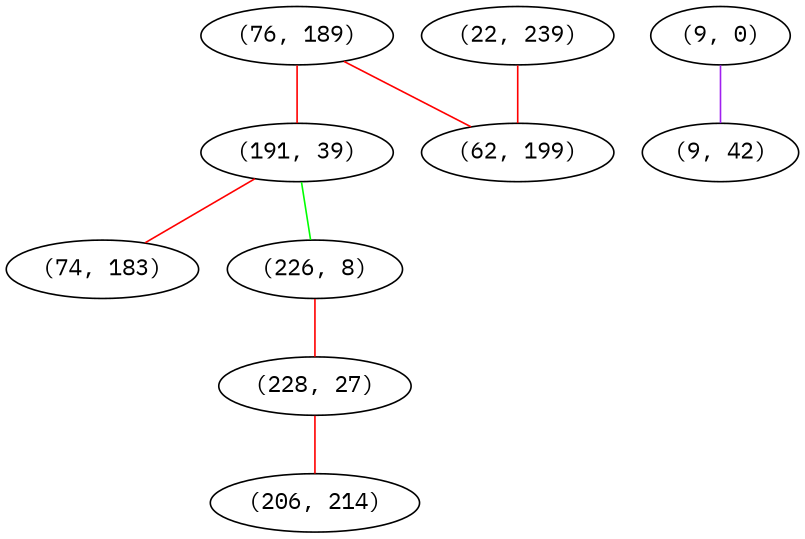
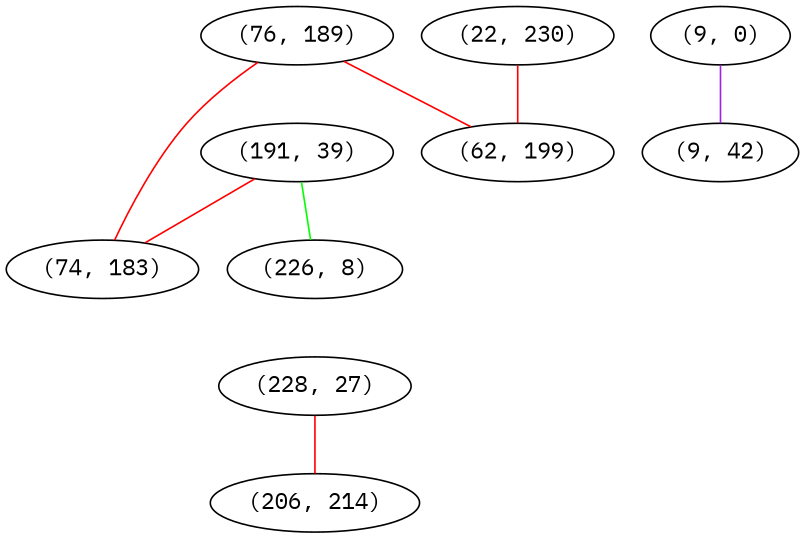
  graph {
    fontname="IBM Plex Mono"
    node [fontname="IBM Plex Mono"]
    edge [color=red fontname="IBM Plex Mono" weight=1]
    n1 [label="(76, 189)"]
    "(74, 183)"
    "(62, 199)"
    n4 [label="(9, 0)"]
    "(9, 42)"
    "(191, 39)"
    "(226, 8)"
    "(228, 27)"
    "(206, 214)"
-   "(22, 230)" [label="(22, 239)"]
-   n1 -- "(191, 39)"
+   "(22, 230)"
+   n1 -- "(74, 183)"
    n1 -- "(62, 199)"
    n4 -- "(9, 42)" [color=purple weight=4]
    "(191, 39)" -- "(74, 183)"
    "(191, 39)" -- "(226, 8)" [color=green weight=2]
-   "(226, 8)" -- "(228, 27)"
    "(228, 27)" -- "(206, 214)"
    "(22, 230)" -- "(62, 199)"
  }
